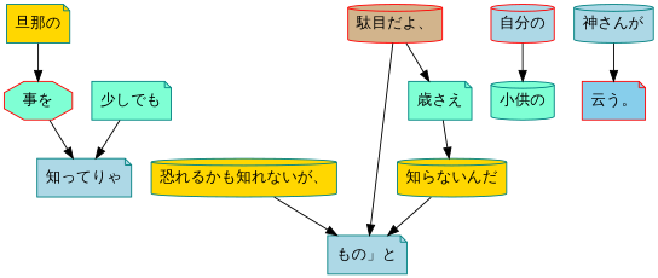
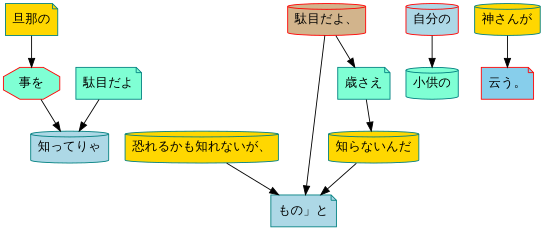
  digraph {
    fontname="Open Sans"
    node [color=teal fillcolor=aquamarine fontname="Open Sans" shape=cylinder style=filled]
    edge [fontname="Open Sans"]
    n1 [fillcolor=gold label="旦那の" shape=note]
    n2 [color=red label="事を" shape=octagon]
-   n3 [fillcolor=lightblue label="知ってりゃ" shape=note]
-   n4 [label="少しでも" shape=note]
+   n3 [fillcolor=lightblue label="知ってりゃ"]
+   n4 [label="駄目だよ" shape=note]
    n5 [fillcolor=gold label="恐れるかも知れないが、"]
    n6 [fillcolor=lightblue label="もの」と" shape=note]
    n7 [color=red fillcolor=tan label="駄目だよ、"]
    n8 [label="歳さえ" shape=note]
    n9 [color=red fillcolor=lightblue label="自分の"]
    n10 [label="小供の"]
    n11 [fillcolor=gold label="知らないんだ"]
    n12 [color=red fillcolor=skyblue label="云う。" shape=note]
-   n13 [fillcolor=lightblue label="神さんが"]
+   n13 [fillcolor=gold label="神さんが"]
    n1 -> n2
    n2 -> n3
    n4 -> n3
    n5 -> n6
    n7 -> n6
    n7 -> n8
    n8 -> n11
    n9 -> n10
    n11 -> n6
    n13 -> n12
  }
